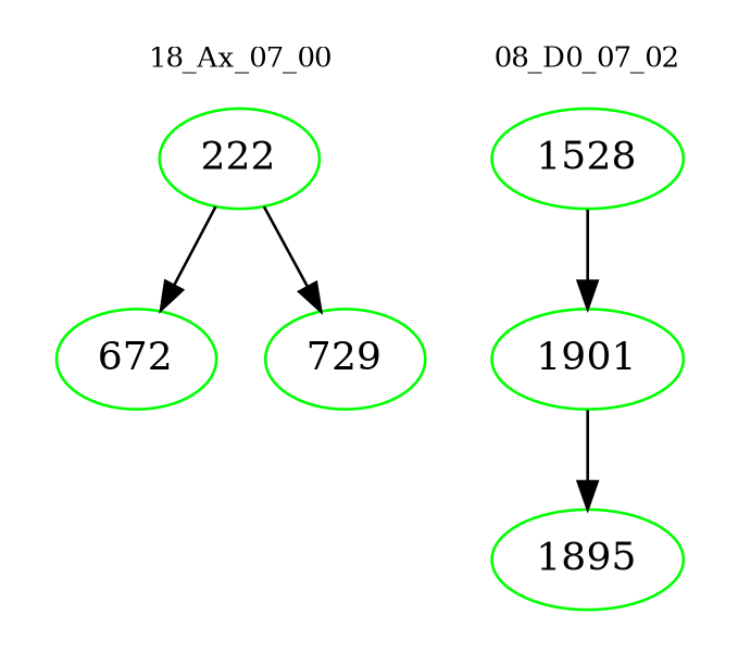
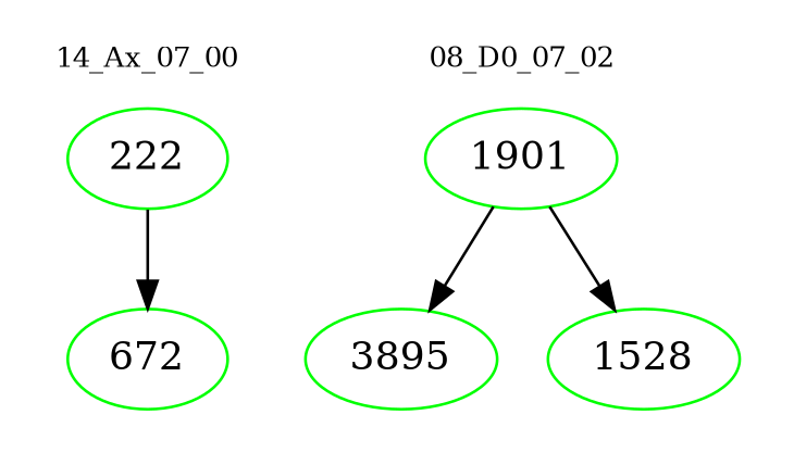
  digraph {
    node [color=green]
    edge [color=black]
    n1 [label=222]
    n2 [label=672]
-   n3 [label=729]
    n4 [label=1901]
-   n5 [label=1895]
+   n5 [label=3895]
    n6 [label=1528]
    subgraph cluster_1 {
      color=white
      fontsize=10
-     label="18_Ax_07_00"
+     label="14_Ax_07_00"
      n1
      n2
-     n3
    }
    subgraph cluster_2 {
      color=white
      fontsize=10
      label="08_D0_07_02"
      n4
      n5
      n6
    }
    n1 -> n2
-   n1 -> n3
    n4 -> n5
-   n6 -> n4
+   n4 -> n6
  }
